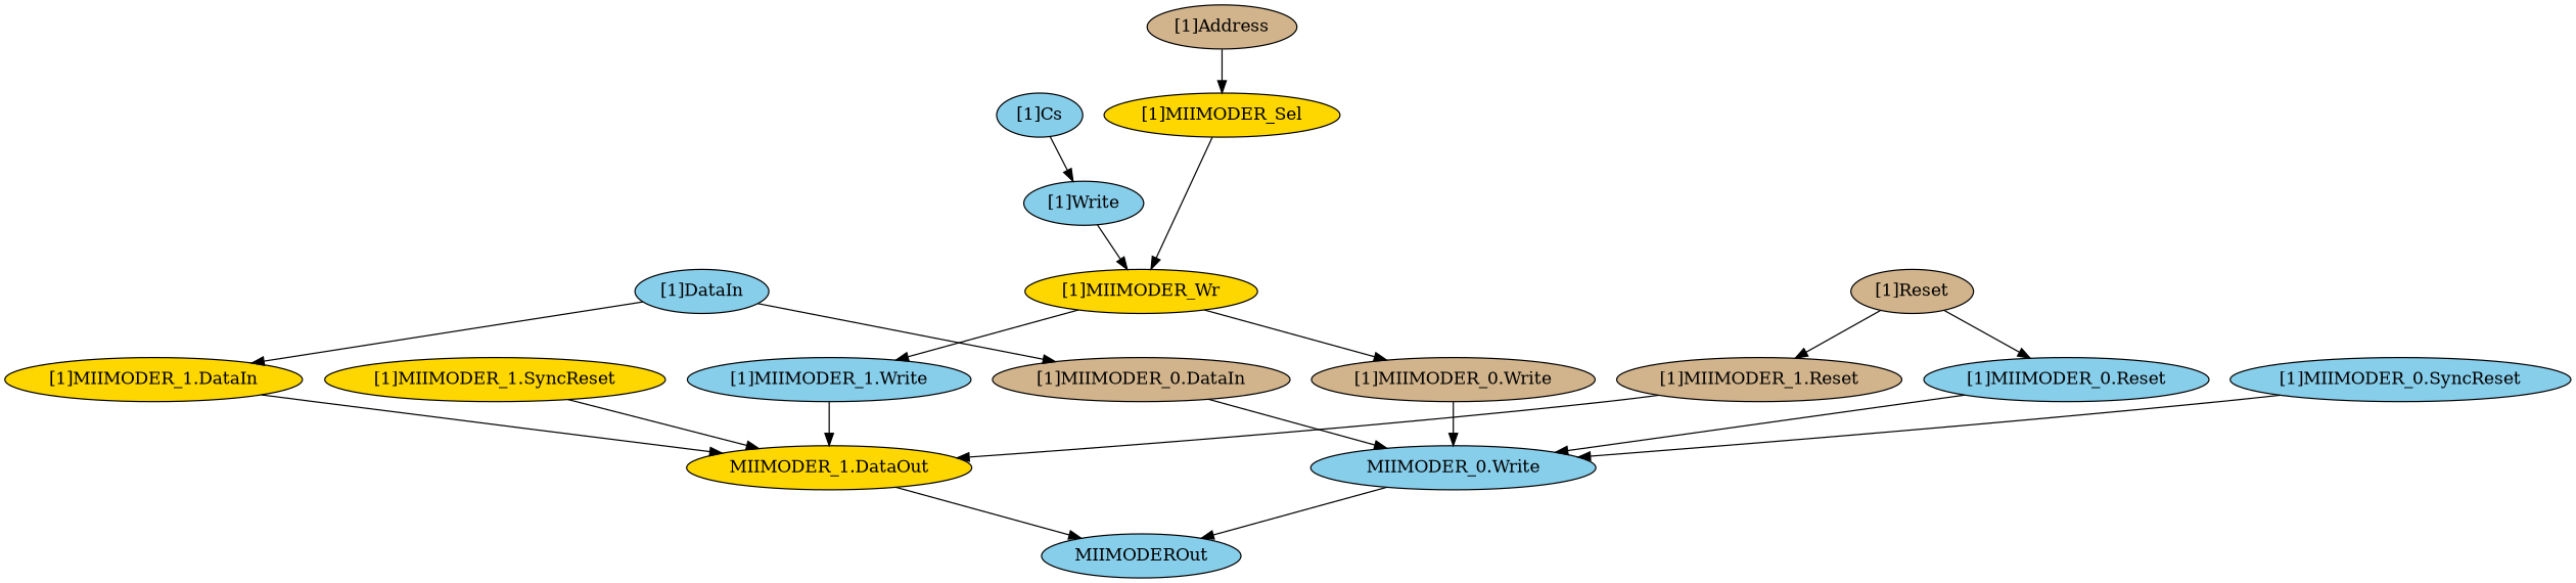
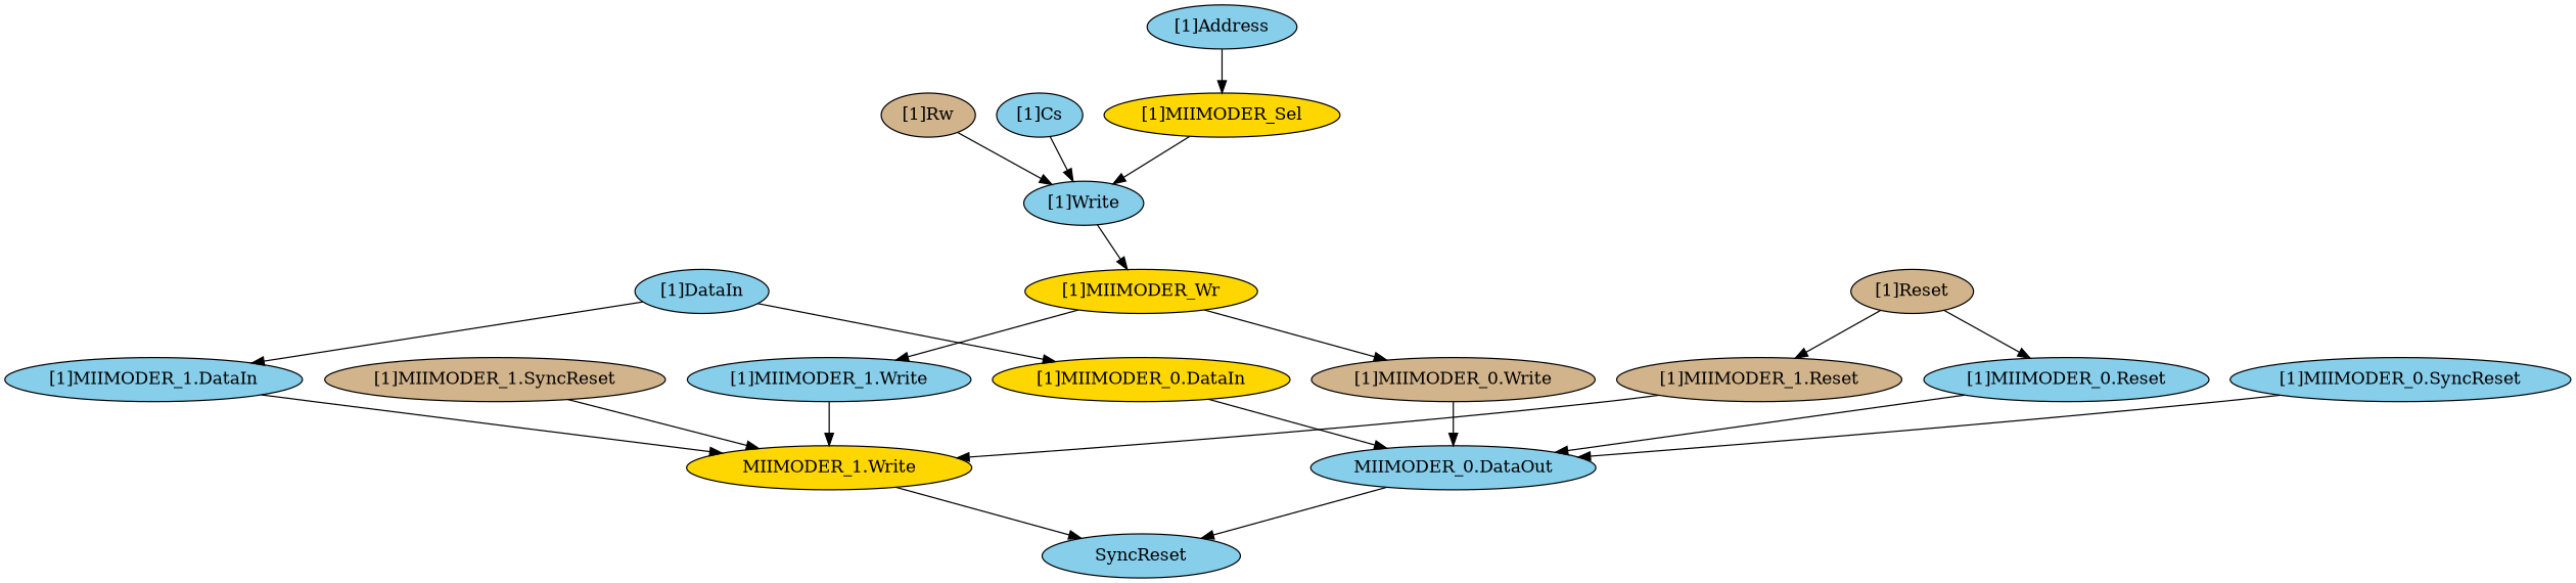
  strict digraph {
    node [complexity=3 fillcolor=skyblue importance=0.0115216474959 rank=0.00576082374796 style=filled]
-   "MIIMODER_1.DataOut" [complexity=2 fillcolor=gold]
-   MIIMODEROut [complexity=2 importance=0.00746978104687 rank=0.00373489052343]
-   "[1]MIIMODER_0.DataIn" [complexity=4 fillcolor=tan importance=0.0127990635496 rank=0.0031997658874]
-   "MIIMODER_0.DataOut" [complexity=2 label="MIIMODER_0.Write"]
+   "MIIMODER_1.DataOut" [complexity=2 fillcolor=gold label="MIIMODER_1.Write"]
+   MIIMODEROut [complexity=2 importance=0.00746978104687 rank=0.00373489052343 label=SyncReset]
+   "[1]MIIMODER_0.DataIn" [complexity=4 fillcolor=gold importance=0.0127990635496 rank=0.0031997658874]
+   "MIIMODER_0.DataOut" [complexity=2]
    "[1]MIIMODER_0.Write" [fillcolor=tan importance=0.013274445203 rank=0.00442481506766]
    "[1]DataIn" [complexity=4 importance=0.0140657428191 rank=0.00351643570477]
-   "[1]MIIMODER_1.DataIn" [complexity=4 fillcolor=gold importance=0.0127990635496 rank=0.0031997658874]
+   "[1]MIIMODER_1.DataIn" [complexity=4 importance=0.0127990635496 rank=0.0031997658874]
    "[1]MIIMODER_1.Reset" [fillcolor=tan importance=0.0358376548074 rank=0.0119458849358]
    "[1]MIIMODER_Wr" [fillcolor=gold importance=0.0152191862041 rank=0.00507306206804]
    "[1]MIIMODER_1.Write" [importance=0.013274445203 rank=0.00442481506766]
    "[1]Cs" [complexity=12 importance=0.0336052012135 rank=0.00280043343446]
    "[1]Write" [complexity=9 importance=0.032338521944 rank=0.00359316910489]
    "[1]MIIMODER_Sel" [complexity=9 fillcolor=gold importance=0.031718248975 rank=0.00352424988611]
    "[1]MIIMODER_0.Reset" [importance=0.0358376548074 rank=0.0119458849358]
-   "[1]MIIMODER_1.SyncReset" [fillcolor=gold importance=0.0243099742613 rank=0.00810332475378]
+   "[1]Rw" [complexity=12 fillcolor=tan importance=0.0336052012135 rank=0.00280043343446]
+   "[1]MIIMODER_1.SyncReset" [fillcolor=tan importance=0.0243099742613 rank=0.00810332475378]
    "[1]MIIMODER_0.SyncReset" [importance=0.0243099742613 rank=0.00810332475378]
-   "[1]Address" [complexity=11 fillcolor=tan importance=0.0329849282445 rank=0.0029986298404]
+   "[1]Address" [complexity=11 importance=0.0329849282445 rank=0.0029986298404]
    "[1]Reset" [fillcolor=tan importance=0.0371043340769 rank=0.012368111359]
    "MIIMODER_1.DataOut" -> MIIMODEROut
    "[1]MIIMODER_0.DataIn" -> "MIIMODER_0.DataOut"
    "MIIMODER_0.DataOut" -> MIIMODEROut
    "[1]MIIMODER_0.Write" -> "MIIMODER_0.DataOut"
    "[1]DataIn" -> "[1]MIIMODER_0.DataIn"
    "[1]DataIn" -> "[1]MIIMODER_1.DataIn"
    "[1]MIIMODER_1.DataIn" -> "MIIMODER_1.DataOut"
    "[1]MIIMODER_1.Reset" -> "MIIMODER_1.DataOut"
    "[1]MIIMODER_Wr" -> "[1]MIIMODER_0.Write"
    "[1]MIIMODER_Wr" -> "[1]MIIMODER_1.Write"
    "[1]MIIMODER_1.Write" -> "MIIMODER_1.DataOut"
    "[1]Cs" -> "[1]Write"
    "[1]Write" -> "[1]MIIMODER_Wr"
-   "[1]MIIMODER_Sel" -> "[1]MIIMODER_Wr"
+   "[1]MIIMODER_Sel" -> "[1]Write"
    "[1]MIIMODER_0.Reset" -> "MIIMODER_0.DataOut"
+   "[1]Rw" -> "[1]Write"
    "[1]MIIMODER_1.SyncReset" -> "MIIMODER_1.DataOut"
    "[1]MIIMODER_0.SyncReset" -> "MIIMODER_0.DataOut"
    "[1]Address" -> "[1]MIIMODER_Sel"
    "[1]Reset" -> "[1]MIIMODER_1.Reset"
    "[1]Reset" -> "[1]MIIMODER_0.Reset"
  }
